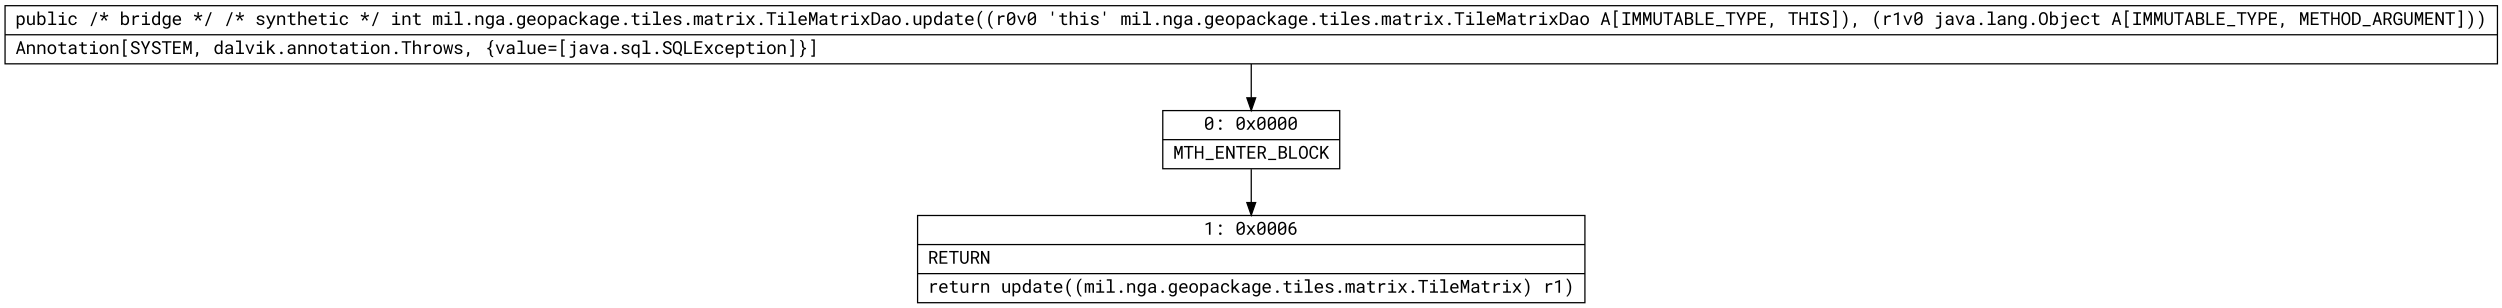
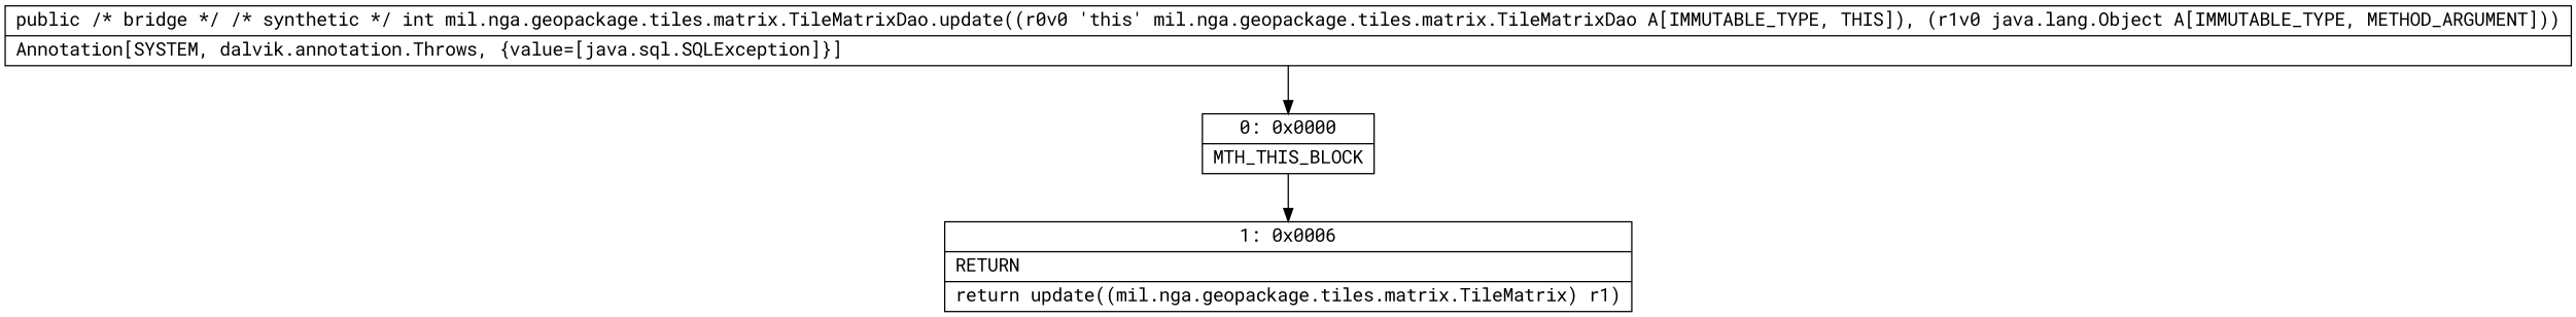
  digraph {
    fontname="Roboto Mono"
    node [shape=record fontname="Roboto Mono"]
    edge [fontname="Roboto Mono"]
-   n1 [label="{0\:\ 0x0000|MTH_ENTER_BLOCK\l}"]
+   n1 [label="{0\:\ 0x0000|MTH_THIS_BLOCK\l}"]
    n2 [label="{1\:\ 0x0006|RETURN\l|return update((mil.nga.geopackage.tiles.matrix.TileMatrix) r1)\l}"]
    n3 [label="{public \/* bridge *\/ \/* synthetic *\/ int mil.nga.geopackage.tiles.matrix.TileMatrixDao.update((r0v0 'this' mil.nga.geopackage.tiles.matrix.TileMatrixDao A[IMMUTABLE_TYPE, THIS]), (r1v0 java.lang.Object A[IMMUTABLE_TYPE, METHOD_ARGUMENT]))  | Annotation[SYSTEM, dalvik.annotation.Throws, \{value=[java.sql.SQLException]\}]\l}"]
    n1 -> n2
    n3 -> n1
  }
